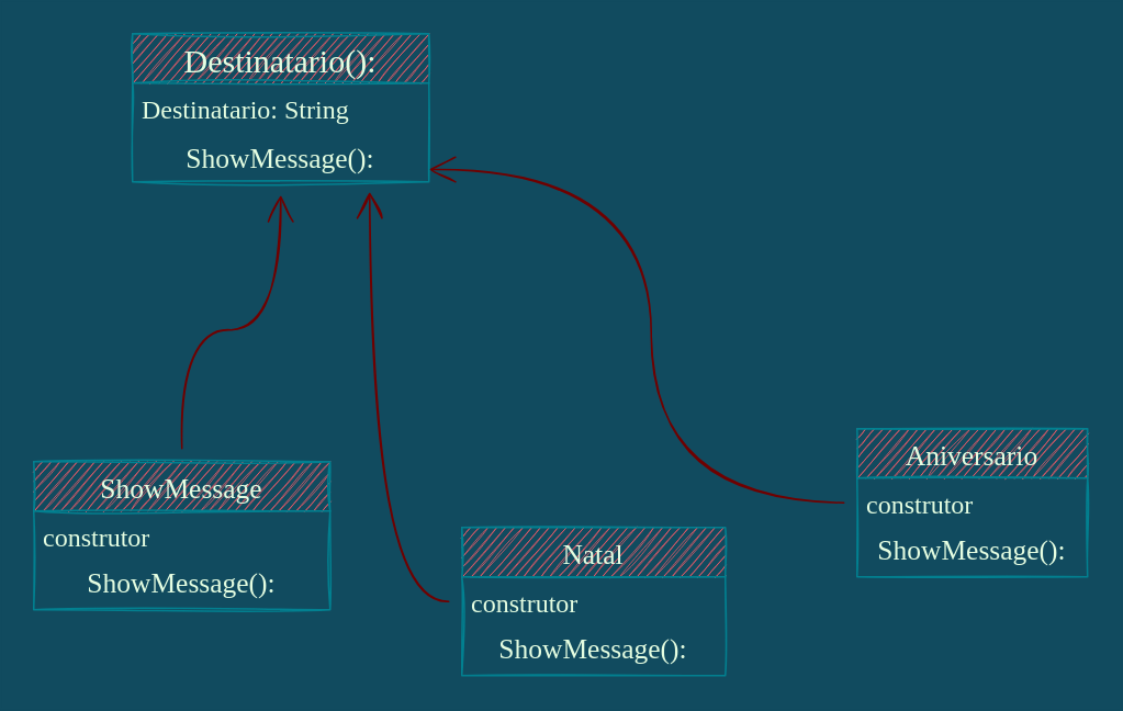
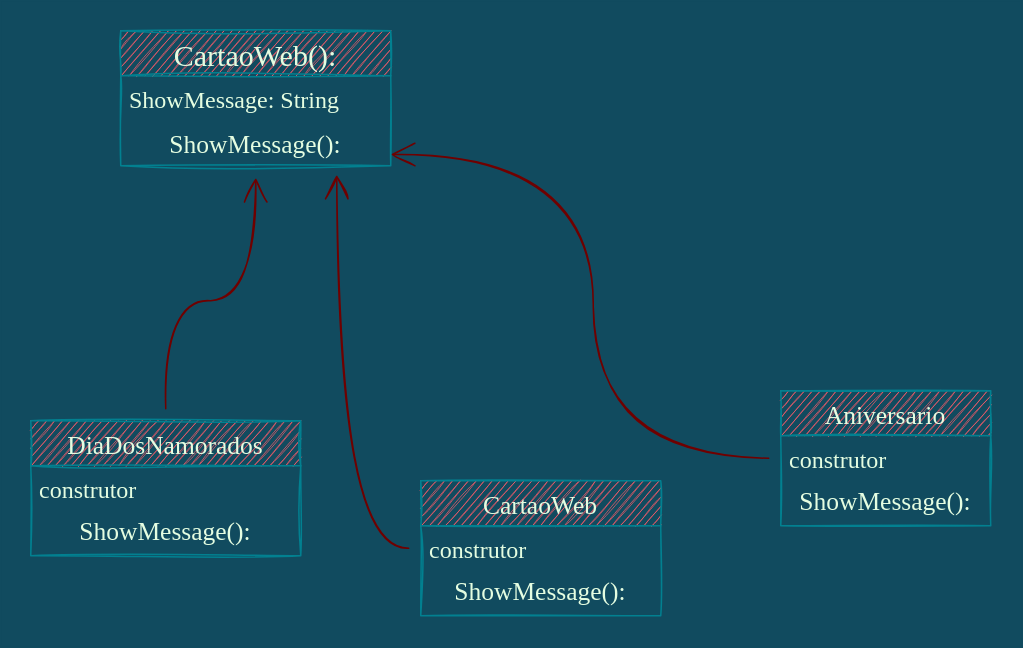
  <mxCell id="0" />
  <mxCell id="1" parent="0" />
- <mxCell id="2" value="Destinatario():" style="swimlane;fontStyle=0;childLayout=stackLayout;horizontal=1;startSize=30;horizontalStack=0;resizeParent=1;resizeParentMax=0;resizeLast=0;collapsible=1;marginBottom=0;sketch=1;hachureGap=4;strokeColor=#028090;fontFamily=Architects Daughter;fontSource=https%3A%2F%2Ffonts.googleapis.com%2Fcss%3Ffamily%3DArchitects%2BDaughter;fontSize=20;fontColor=#E4FDE1;fillColor=#F45B69;" vertex="1" parent="1"><mxGeometry x="80" y="20" width="180" height="90" as="geometry" /></mxCell>
- <mxCell id="3" value="Destinatario: String" style="text;strokeColor=none;fillColor=none;align=left;verticalAlign=middle;spacingLeft=4;spacingRight=4;overflow=hidden;points=[[0,0.5],[1,0.5]];portConstraint=eastwest;rotatable=0;fontSize=16;sketch=1;hachureGap=4;fontFamily=Architects Daughter;fontSource=https%3A%2F%2Ffonts.googleapis.com%2Fcss%3Ffamily%3DArchitects%2BDaughter;fontColor=#E4FDE1;" vertex="1" parent="2"><mxGeometry y="30" width="180" height="30" as="geometry" /></mxCell>
+ <mxCell id="2" value="CartaoWeb():" style="swimlane;fontStyle=0;childLayout=stackLayout;horizontal=1;startSize=30;horizontalStack=0;resizeParent=1;resizeParentMax=0;resizeLast=0;collapsible=1;marginBottom=0;sketch=1;hachureGap=4;strokeColor=#028090;fontFamily=Architects Daughter;fontSource=https%3A%2F%2Ffonts.googleapis.com%2Fcss%3Ffamily%3DArchitects%2BDaughter;fontSize=20;fontColor=#E4FDE1;fillColor=#F45B69;" vertex="1" parent="1"><mxGeometry x="80" y="20" width="180" height="90" as="geometry" /></mxCell>
+ <mxCell id="3" value="ShowMessage: String" style="text;strokeColor=none;fillColor=none;align=left;verticalAlign=middle;spacingLeft=4;spacingRight=4;overflow=hidden;points=[[0,0.5],[1,0.5]];portConstraint=eastwest;rotatable=0;fontSize=16;sketch=1;hachureGap=4;fontFamily=Architects Daughter;fontSource=https%3A%2F%2Ffonts.googleapis.com%2Fcss%3Ffamily%3DArchitects%2BDaughter;fontColor=#E4FDE1;" vertex="1" parent="2"><mxGeometry y="30" width="180" height="30" as="geometry" /></mxCell>
  <mxCell id="4" value="&lt;font style=&quot;font-size: 17px;&quot;&gt;ShowMessage():&lt;/font&gt;" style="text;html=1;strokeColor=none;fillColor=none;align=center;verticalAlign=middle;whiteSpace=wrap;rounded=0;sketch=1;hachureGap=4;fontFamily=Architects Daughter;fontSource=https%3A%2F%2Ffonts.googleapis.com%2Fcss%3Ffamily%3DArchitects%2BDaughter;fontSize=20;fontColor=#E4FDE1;" vertex="1" parent="2"><mxGeometry y="60" width="180" height="30" as="geometry" /></mxCell>
  <mxCell id="5" style="edgeStyle=orthogonalEdgeStyle;curved=1;rounded=0;sketch=1;hachureGap=4;orthogonalLoop=1;jettySize=auto;html=1;strokeColor=#6F0000;fontFamily=Architects Daughter;fontSource=https%3A%2F%2Ffonts.googleapis.com%2Fcss%3Ffamily%3DArchitects%2BDaughter;fontSize=17;fontColor=#E4FDE1;endArrow=open;startSize=14;endSize=14;sourcePerimeterSpacing=8;targetPerimeterSpacing=8;fillColor=#a20025;" edge="1" parent="1" source="6" target="4"><mxGeometry relative="1" as="geometry" /></mxCell>
- <mxCell id="6" value="ShowMessage" style="swimlane;fontStyle=0;childLayout=stackLayout;horizontal=1;startSize=30;horizontalStack=0;resizeParent=1;resizeParentMax=0;resizeLast=0;collapsible=1;marginBottom=0;sketch=1;hachureGap=4;strokeColor=#028090;fontFamily=Architects Daughter;fontSource=https%3A%2F%2Ffonts.googleapis.com%2Fcss%3Ffamily%3DArchitects%2BDaughter;fontSize=17;fontColor=#E4FDE1;fillColor=#F45B69;" vertex="1" parent="1"><mxGeometry x="20" y="280" width="180" height="90" as="geometry" /></mxCell>
+ <mxCell id="6" value="DiaDosNamorados" style="swimlane;fontStyle=0;childLayout=stackLayout;horizontal=1;startSize=30;horizontalStack=0;resizeParent=1;resizeParentMax=0;resizeLast=0;collapsible=1;marginBottom=0;sketch=1;hachureGap=4;strokeColor=#028090;fontFamily=Architects Daughter;fontSource=https%3A%2F%2Ffonts.googleapis.com%2Fcss%3Ffamily%3DArchitects%2BDaughter;fontSize=17;fontColor=#E4FDE1;fillColor=#F45B69;" vertex="1" parent="1"><mxGeometry x="20" y="280" width="180" height="90" as="geometry" /></mxCell>
  <mxCell id="7" value="construtor" style="text;strokeColor=none;fillColor=none;align=left;verticalAlign=middle;spacingLeft=4;spacingRight=4;overflow=hidden;points=[[0,0.5],[1,0.5]];portConstraint=eastwest;rotatable=0;fontSize=16;sketch=1;hachureGap=4;fontFamily=Architects Daughter;fontSource=https%3A%2F%2Ffonts.googleapis.com%2Fcss%3Ffamily%3DArchitects%2BDaughter;fontColor=#E4FDE1;" vertex="1" parent="6"><mxGeometry y="30" width="180" height="30" as="geometry" /></mxCell>
  <mxCell id="8" value="ShowMessage():" style="text;html=1;strokeColor=none;fillColor=none;align=center;verticalAlign=middle;whiteSpace=wrap;rounded=0;sketch=1;hachureGap=4;fontFamily=Architects Daughter;fontSource=https%3A%2F%2Ffonts.googleapis.com%2Fcss%3Ffamily%3DArchitects%2BDaughter;fontSize=17;fontColor=#E4FDE1;" vertex="1" parent="6"><mxGeometry y="60" width="180" height="30" as="geometry" /></mxCell>
  <mxCell id="9" style="edgeStyle=orthogonalEdgeStyle;curved=1;rounded=0;sketch=1;hachureGap=4;orthogonalLoop=1;jettySize=auto;html=1;entryX=0.8;entryY=1.2;entryDx=0;entryDy=0;entryPerimeter=0;strokeColor=#6F0000;fontFamily=Architects Daughter;fontSource=https%3A%2F%2Ffonts.googleapis.com%2Fcss%3Ffamily%3DArchitects%2BDaughter;fontSize=17;fontColor=#E4FDE1;endArrow=open;startSize=14;endSize=14;sourcePerimeterSpacing=8;targetPerimeterSpacing=8;fillColor=#a20025;" edge="1" parent="1" source="10" target="4"><mxGeometry relative="1" as="geometry" /></mxCell>
- <mxCell id="10" value="Natal" style="swimlane;fontStyle=0;childLayout=stackLayout;horizontal=1;startSize=30;horizontalStack=0;resizeParent=1;resizeParentMax=0;resizeLast=0;collapsible=1;marginBottom=0;sketch=1;hachureGap=4;strokeColor=#028090;fontFamily=Architects Daughter;fontSource=https%3A%2F%2Ffonts.googleapis.com%2Fcss%3Ffamily%3DArchitects%2BDaughter;fontSize=17;fontColor=#E4FDE1;fillColor=#F45B69;" vertex="1" parent="1"><mxGeometry x="280" y="320" width="160" height="90" as="geometry" /></mxCell>
+ <mxCell id="10" value="CartaoWeb" style="swimlane;fontStyle=0;childLayout=stackLayout;horizontal=1;startSize=30;horizontalStack=0;resizeParent=1;resizeParentMax=0;resizeLast=0;collapsible=1;marginBottom=0;sketch=1;hachureGap=4;strokeColor=#028090;fontFamily=Architects Daughter;fontSource=https%3A%2F%2Ffonts.googleapis.com%2Fcss%3Ffamily%3DArchitects%2BDaughter;fontSize=17;fontColor=#E4FDE1;fillColor=#F45B69;" vertex="1" parent="1"><mxGeometry x="280" y="320" width="160" height="90" as="geometry" /></mxCell>
  <mxCell id="11" value="construtor" style="text;strokeColor=none;fillColor=none;align=left;verticalAlign=middle;spacingLeft=4;spacingRight=4;overflow=hidden;points=[[0,0.5],[1,0.5]];portConstraint=eastwest;rotatable=0;fontSize=16;sketch=1;hachureGap=4;fontFamily=Architects Daughter;fontSource=https%3A%2F%2Ffonts.googleapis.com%2Fcss%3Ffamily%3DArchitects%2BDaughter;fontColor=#E4FDE1;" vertex="1" parent="10"><mxGeometry y="30" width="160" height="30" as="geometry" /></mxCell>
  <mxCell id="12" value="ShowMessage():" style="text;html=1;strokeColor=none;fillColor=none;align=center;verticalAlign=middle;whiteSpace=wrap;rounded=0;sketch=1;hachureGap=4;fontFamily=Architects Daughter;fontSource=https%3A%2F%2Ffonts.googleapis.com%2Fcss%3Ffamily%3DArchitects%2BDaughter;fontSize=17;fontColor=#E4FDE1;" vertex="1" parent="10"><mxGeometry y="60" width="160" height="30" as="geometry" /></mxCell>
  <mxCell id="13" style="edgeStyle=orthogonalEdgeStyle;curved=1;rounded=0;sketch=1;hachureGap=4;orthogonalLoop=1;jettySize=auto;html=1;entryX=1;entryY=0.75;entryDx=0;entryDy=0;strokeColor=#6F0000;fontFamily=Architects Daughter;fontSource=https%3A%2F%2Ffonts.googleapis.com%2Fcss%3Ffamily%3DArchitects%2BDaughter;fontSize=17;fontColor=#E4FDE1;endArrow=open;startSize=14;endSize=14;sourcePerimeterSpacing=8;targetPerimeterSpacing=8;fillColor=#a20025;" edge="1" parent="1" source="14" target="4"><mxGeometry relative="1" as="geometry" /></mxCell>
  <mxCell id="14" value="Aniversario" style="swimlane;fontStyle=0;childLayout=stackLayout;horizontal=1;startSize=30;horizontalStack=0;resizeParent=1;resizeParentMax=0;resizeLast=0;collapsible=1;marginBottom=0;sketch=1;hachureGap=4;strokeColor=#028090;fontFamily=Architects Daughter;fontSource=https%3A%2F%2Ffonts.googleapis.com%2Fcss%3Ffamily%3DArchitects%2BDaughter;fontSize=17;fontColor=#E4FDE1;fillColor=#F45B69;" vertex="1" parent="1"><mxGeometry x="520" y="260" width="140" height="90" as="geometry" /></mxCell>
  <mxCell id="15" value="construtor" style="text;strokeColor=none;fillColor=none;align=left;verticalAlign=middle;spacingLeft=4;spacingRight=4;overflow=hidden;points=[[0,0.5],[1,0.5]];portConstraint=eastwest;rotatable=0;fontSize=16;sketch=1;hachureGap=4;fontFamily=Architects Daughter;fontSource=https%3A%2F%2Ffonts.googleapis.com%2Fcss%3Ffamily%3DArchitects%2BDaughter;fontColor=#E4FDE1;" vertex="1" parent="14"><mxGeometry y="30" width="140" height="30" as="geometry" /></mxCell>
  <mxCell id="16" value="ShowMessage():" style="text;html=1;strokeColor=none;fillColor=none;align=center;verticalAlign=middle;whiteSpace=wrap;rounded=0;sketch=1;hachureGap=4;fontFamily=Architects Daughter;fontSource=https%3A%2F%2Ffonts.googleapis.com%2Fcss%3Ffamily%3DArchitects%2BDaughter;fontSize=17;fontColor=#E4FDE1;" vertex="1" parent="14"><mxGeometry y="60" width="140" height="30" as="geometry" /></mxCell>
